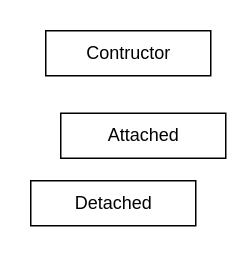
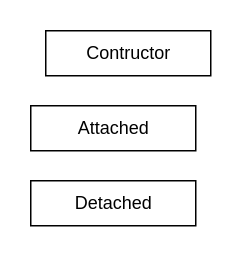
  <mxCell id="0" />
  <mxCell id="1" parent="0" />
  <mxCell id="2" value="Contructor" style="html=1;" vertex="1" parent="1"><mxGeometry x="30" y="20" width="110" height="30" as="geometry" /></mxCell>
- <mxCell id="3" value="Attached" style="html=1;" vertex="1" parent="1"><mxGeometry x="40" y="75" width="110" height="30" as="geometry" /></mxCell>
+ <mxCell id="3" value="Attached" style="html=1;" vertex="1" parent="1"><mxGeometry x="20" y="70" width="110" height="30" as="geometry" /></mxCell>
  <mxCell id="4" value="Detached" style="html=1;" vertex="1" parent="1"><mxGeometry x="20" y="120" width="110" height="30" as="geometry" /></mxCell>
